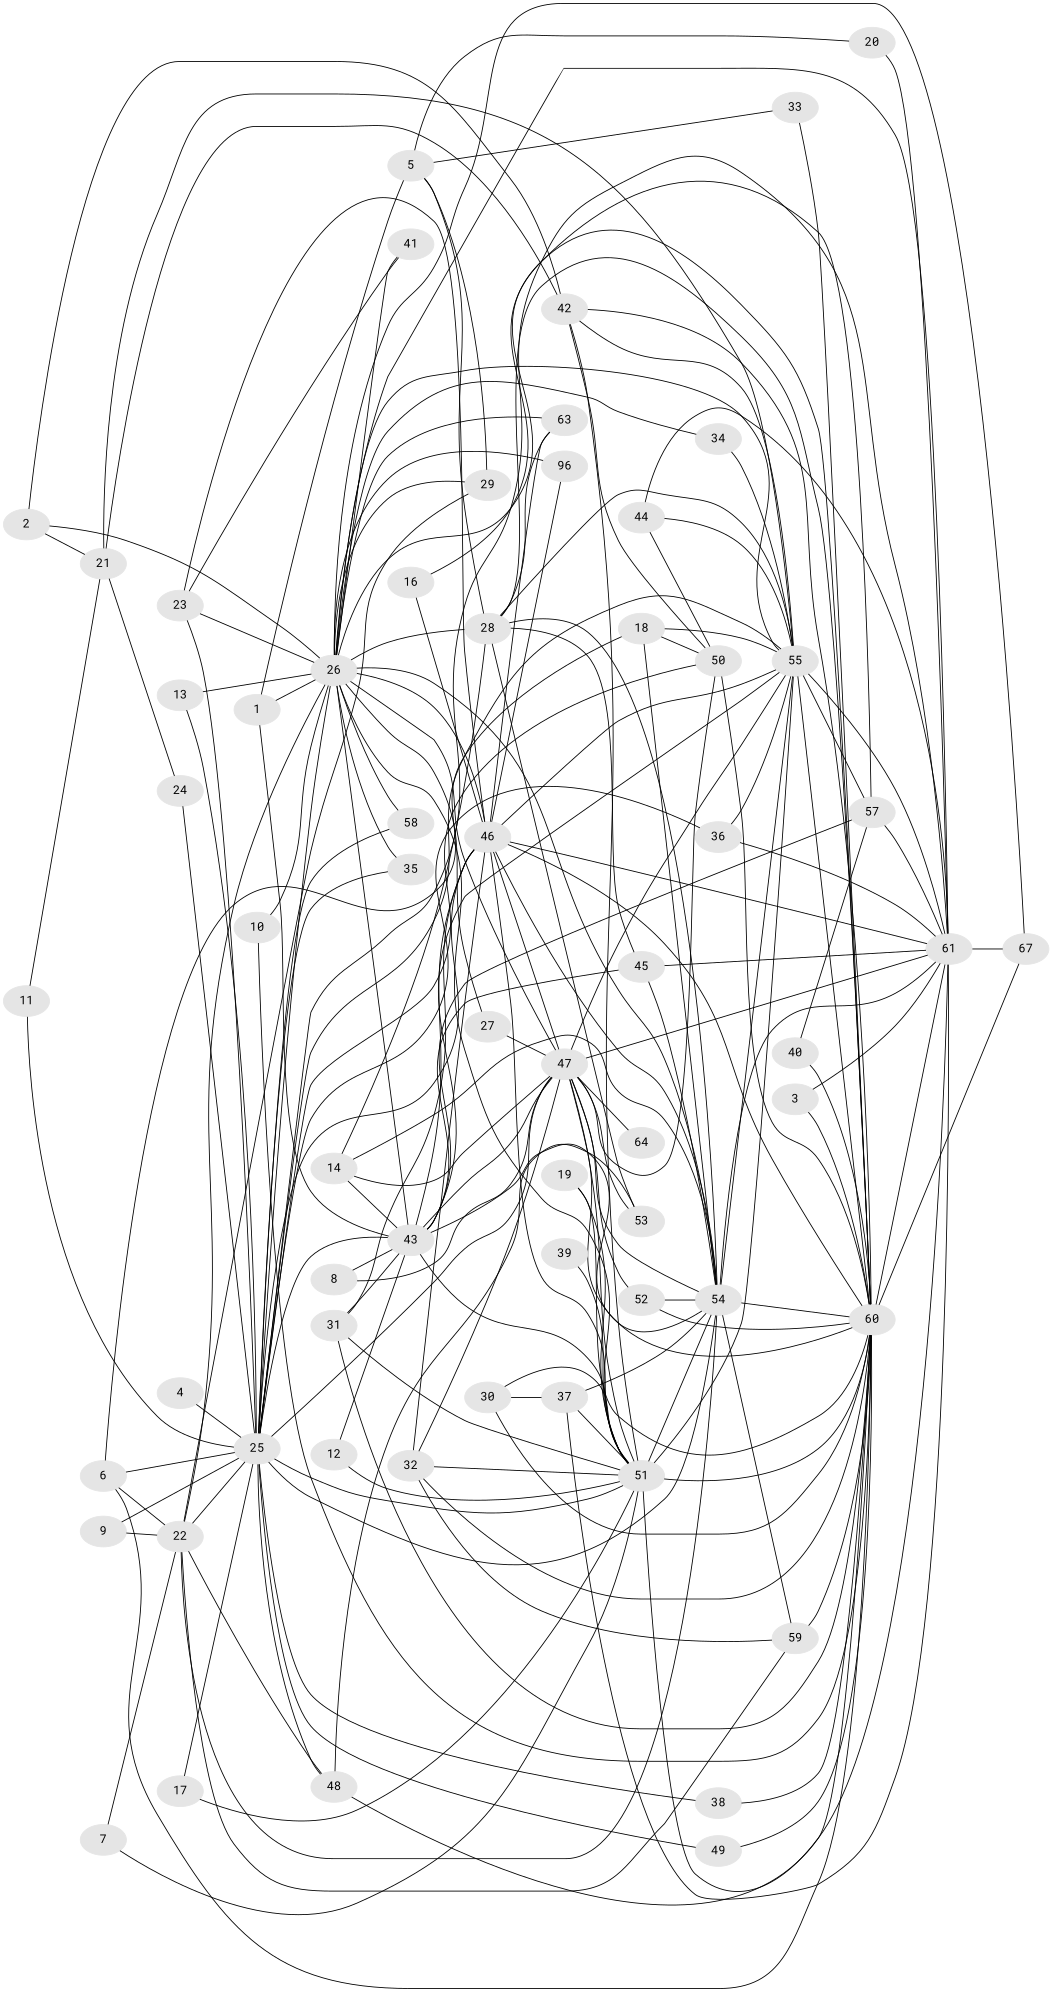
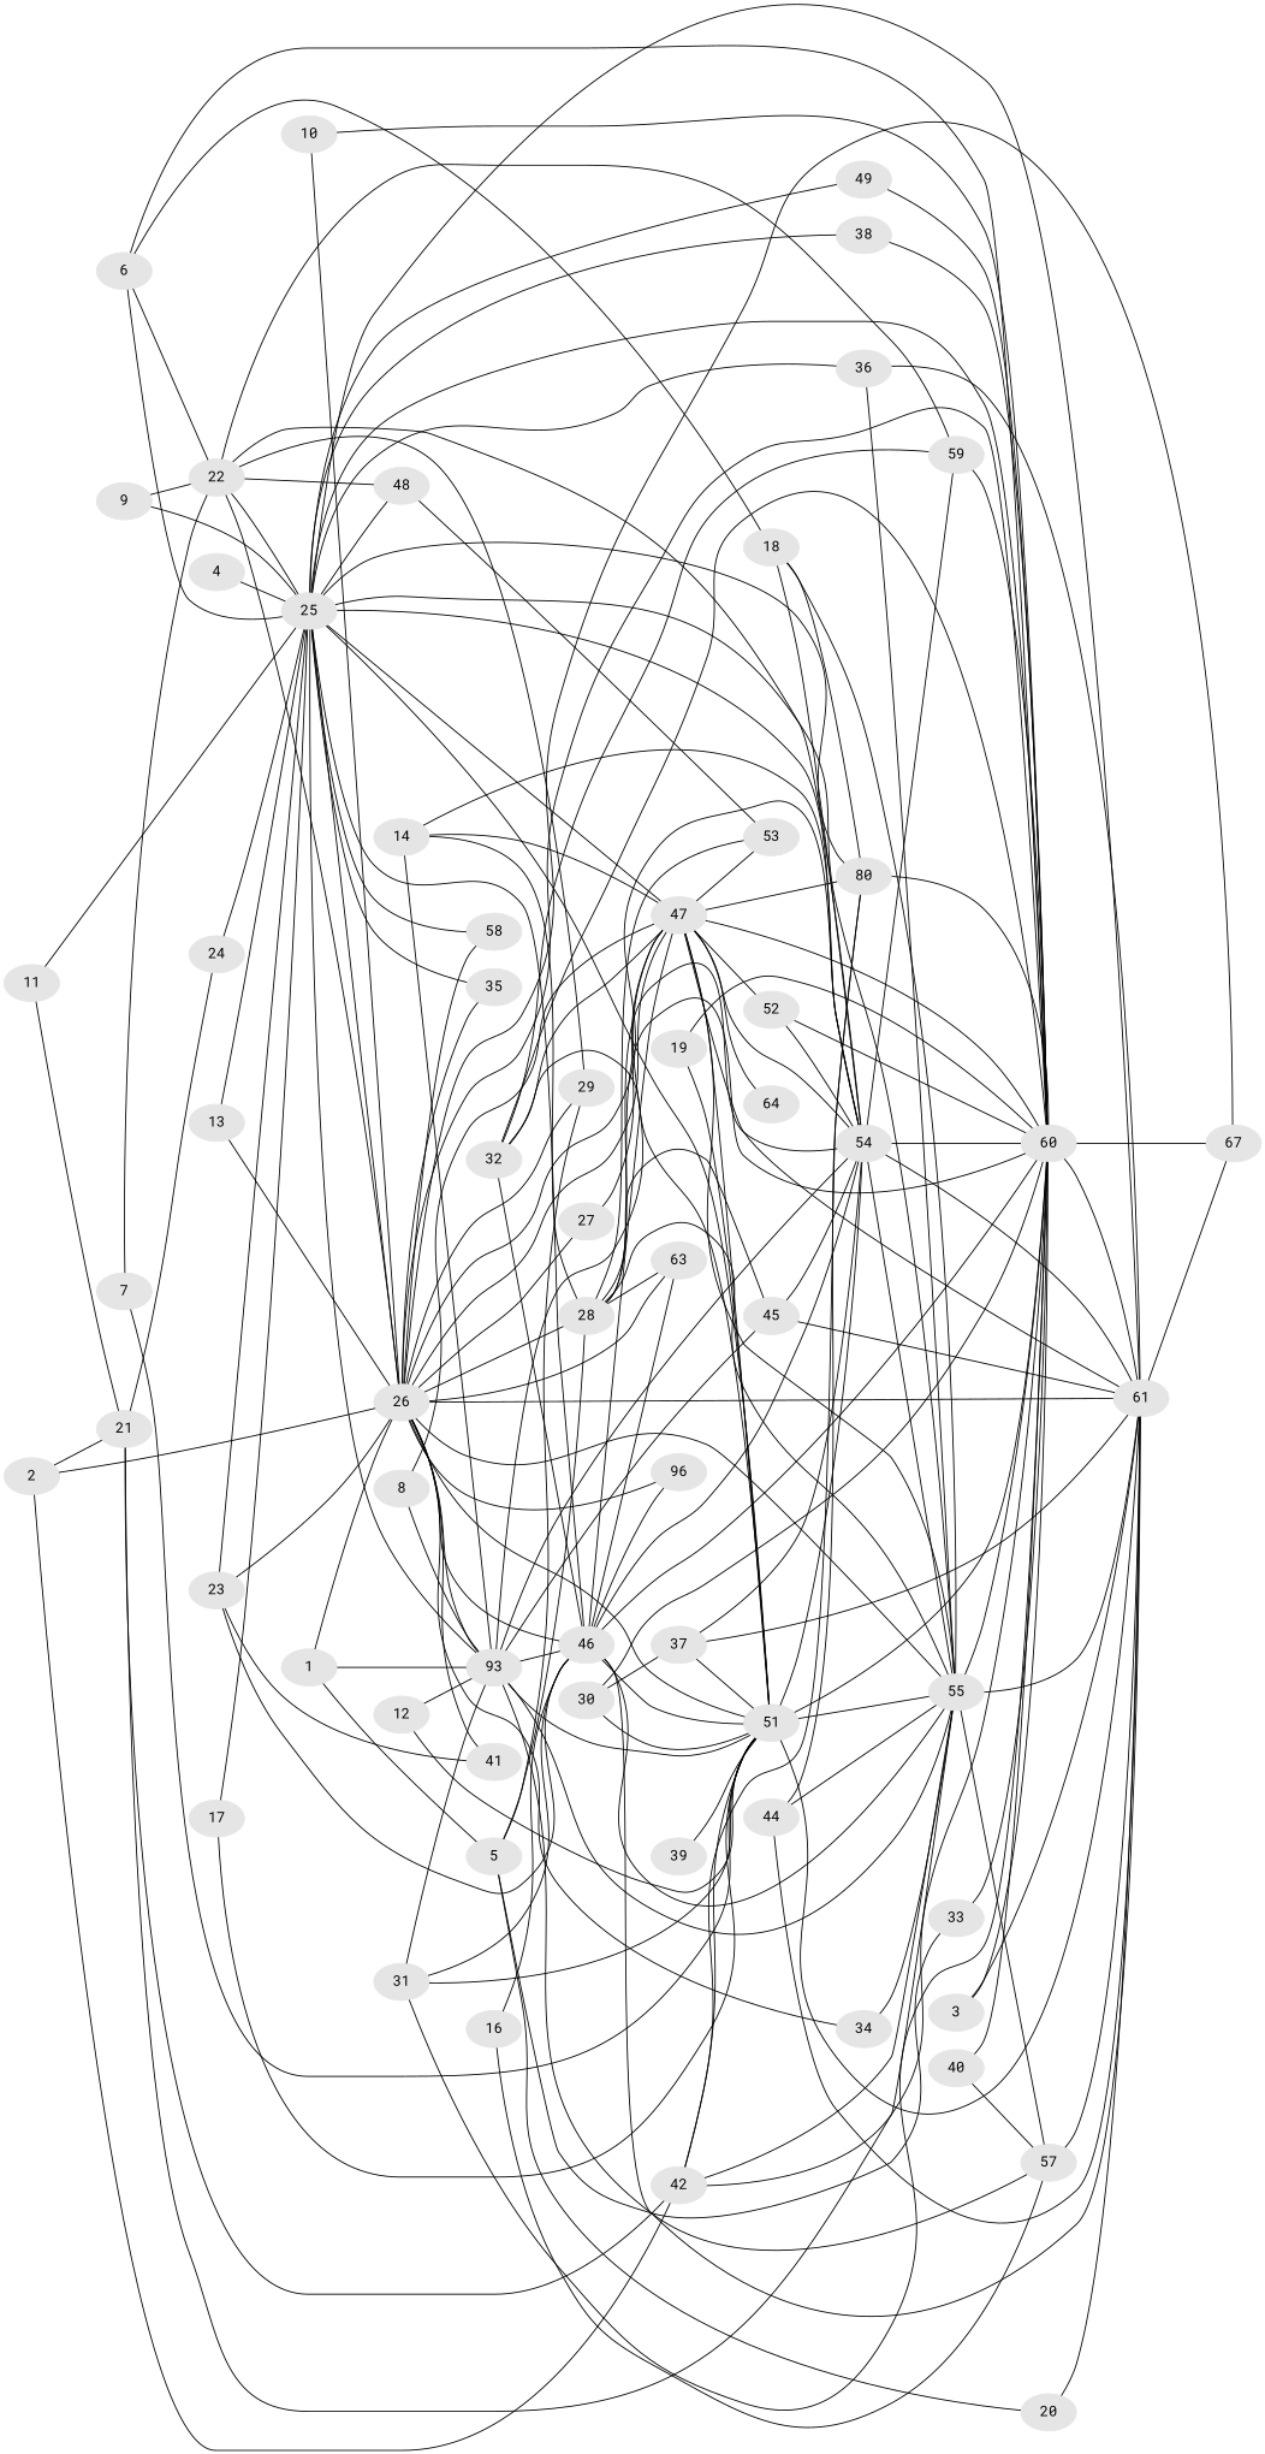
  graph {
    fontname="Roboto Mono"
    rankdir=LR
    node [color=gray90 fontname="Roboto Mono" style=filled]
    edge [fontname="Roboto Mono" weight=1.0]
    1
    5
    26
-   43
+   43 [label=93]
    20
    28
    29
    33
    60
    61
    51
    47
    54
    46
    55
    41
    35
    58
    27
    34
    n21 [label=96]
    n22 [label=67]
    63
    57
    45
    2
    21
    42
    24
-   50
+   50 [label=80]
    3
    4
    25
    48
    36
    38
    49
    53
    6
    18
    22
    59
    7
    8
    52
    64
    9
    10
    11
    12
    13
    14
    16
    17
    19
    23
    30
    37
    31
    32
    39
    40
    44
    1 -- 5
    1 -- 26
    1 -- 43
    5 -- 20
    5 -- 28
    5 -- 29
    5 -- 33
    26 -- 43
    26 -- 28
    26 -- 29
    26 -- 60
    26 -- 61
    26 -- 51 [weight=2.0]
    26 -- 47 [weight=2.0]
    26 -- 54
    26 -- 46 [weight=2.0]
    26 -- 55 [weight=2.0]
    26 -- 41
    26 -- 35
    26 -- 58
    26 -- 27
    26 -- 34
    26 -- n21
    26 -- n22
    26 -- 63
    43 -- 51
    43 -- 47
    43 -- 54
    43 -- 46
    43 -- 55
    43 -- 57
    43 -- 45
    20 -- 61
    28 -- 60
    28 -- 54
    28 -- 55
    28 -- 63
    28 -- 45
    28 -- 53
    33 -- 60
    60 -- 61 [weight=2.0]
    60 -- n22
    61 -- n22
    51 -- 60
    51 -- 61
    51 -- 54 [weight=3.0]
    51 -- 55
    47 -- 60
    47 -- 61 [weight=2.0]
    47 -- 51
    47 -- 54
    47 -- 55
    47 -- 50
    47 -- 53
    47 -- 52
    47 -- 64
    54 -- 60
    54 -- 61 [weight=2.0]
    54 -- 55
    54 -- 59
    46 -- 60 [weight=3.0]
    46 -- 61
    46 -- 51
    46 -- 47
    46 -- 54
    46 -- 55
    46 -- n21
    46 -- 63
    55 -- 60
    55 -- 61
    55 -- 57
    27 -- 47
    34 -- 55
    57 -- 61 [weight=2.0]
    45 -- 61
    45 -- 54 [weight=2.0]
    2 -- 26
    2 -- 21
    2 -- 42
    21 -- 55
    21 -- 42
    21 -- 24
    42 -- 60
    42 -- 51
    42 -- 55
    42 -- 50
    24 -- 25
    50 -- 60
    3 -- 60
    3 -- 61
    4 -- 25
    25 -- 26
    25 -- 43
-   48 -- 60
+   25 -- 60
    25 -- 61
    25 -- 51 [weight=2.0]
    25 -- 47
    25 -- 54 [weight=4.0]
    25 -- 46
    25 -- 55
    25 -- 35
    25 -- 58
    25 -- 50
    25 -- 48 [weight=2.0]
    25 -- 36
    25 -- 38
    25 -- 49
    48 -- 53
    36 -- 61
    36 -- 55
    38 -- 60
    49 -- 60
    6 -- 60
    6 -- 25
    6 -- 18
    6 -- 22
    18 -- 54
    18 -- 55
    18 -- 50
    22 -- 26
    22 -- 29
    22 -- 54 [weight=2.0]
    22 -- 25 [weight=2.0]
    22 -- 48
    22 -- 59
    59 -- 60
    7 -- 51
    7 -- 22
    8 -- 43
    8 -- 47
    52 -- 60
    52 -- 54
    9 -- 25
    9 -- 22
    10 -- 26
    10 -- 60
    11 -- 21
    11 -- 25
    12 -- 43
    12 -- 51
    13 -- 26
    13 -- 25
    14 -- 43
    14 -- 28
    14 -- 47
    14 -- 54
    16 -- 46
    16 -- 57
    17 -- 51
    17 -- 25
    19 -- 60
    19 -- 51
    23 -- 26
    23 -- 46
    23 -- 41
    23 -- 25
    30 -- 60 [weight=2.0]
    30 -- 51
    30 -- 37
    37 -- 61
    37 -- 51
    37 -- 54
    31 -- 43
    31 -- 60
    31 -- 51 [weight=2.0]
    31 -- 46
    32 -- 60 [weight=2.0]
    32 -- 51
    32 -- 47
    32 -- 46
    32 -- 59
    39 -- 51 [weight=2.0]
    40 -- 60
    40 -- 57
    44 -- 61
    44 -- 55
    44 -- 50
  }
